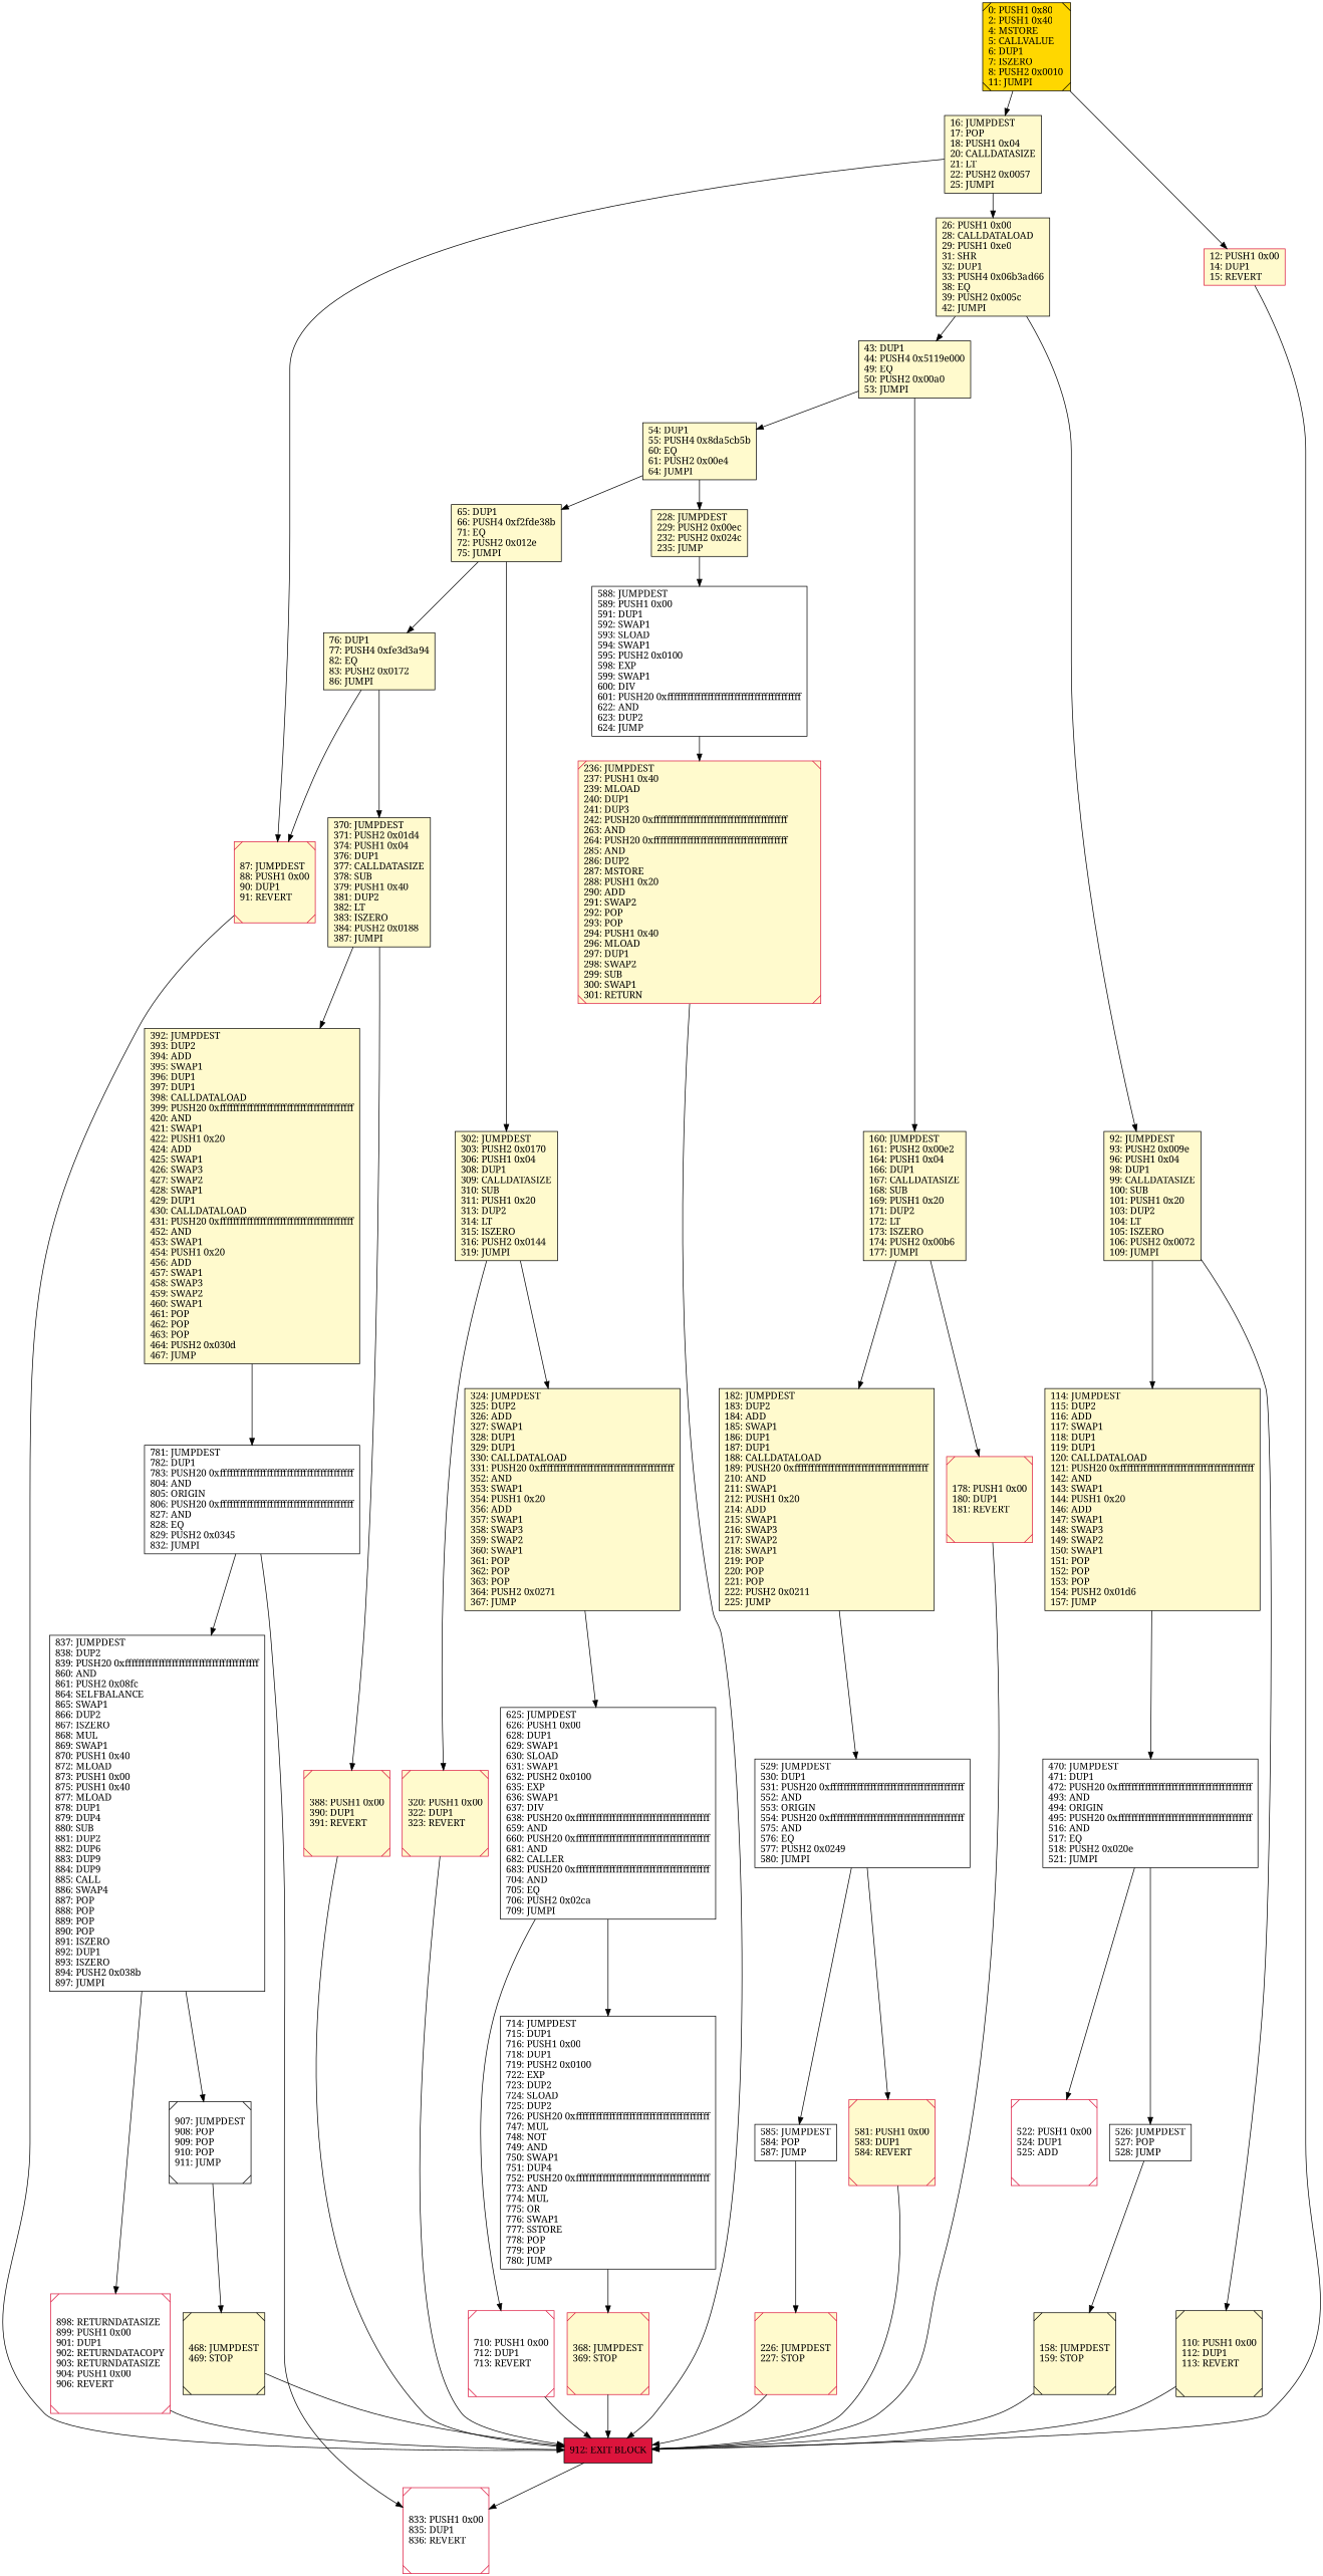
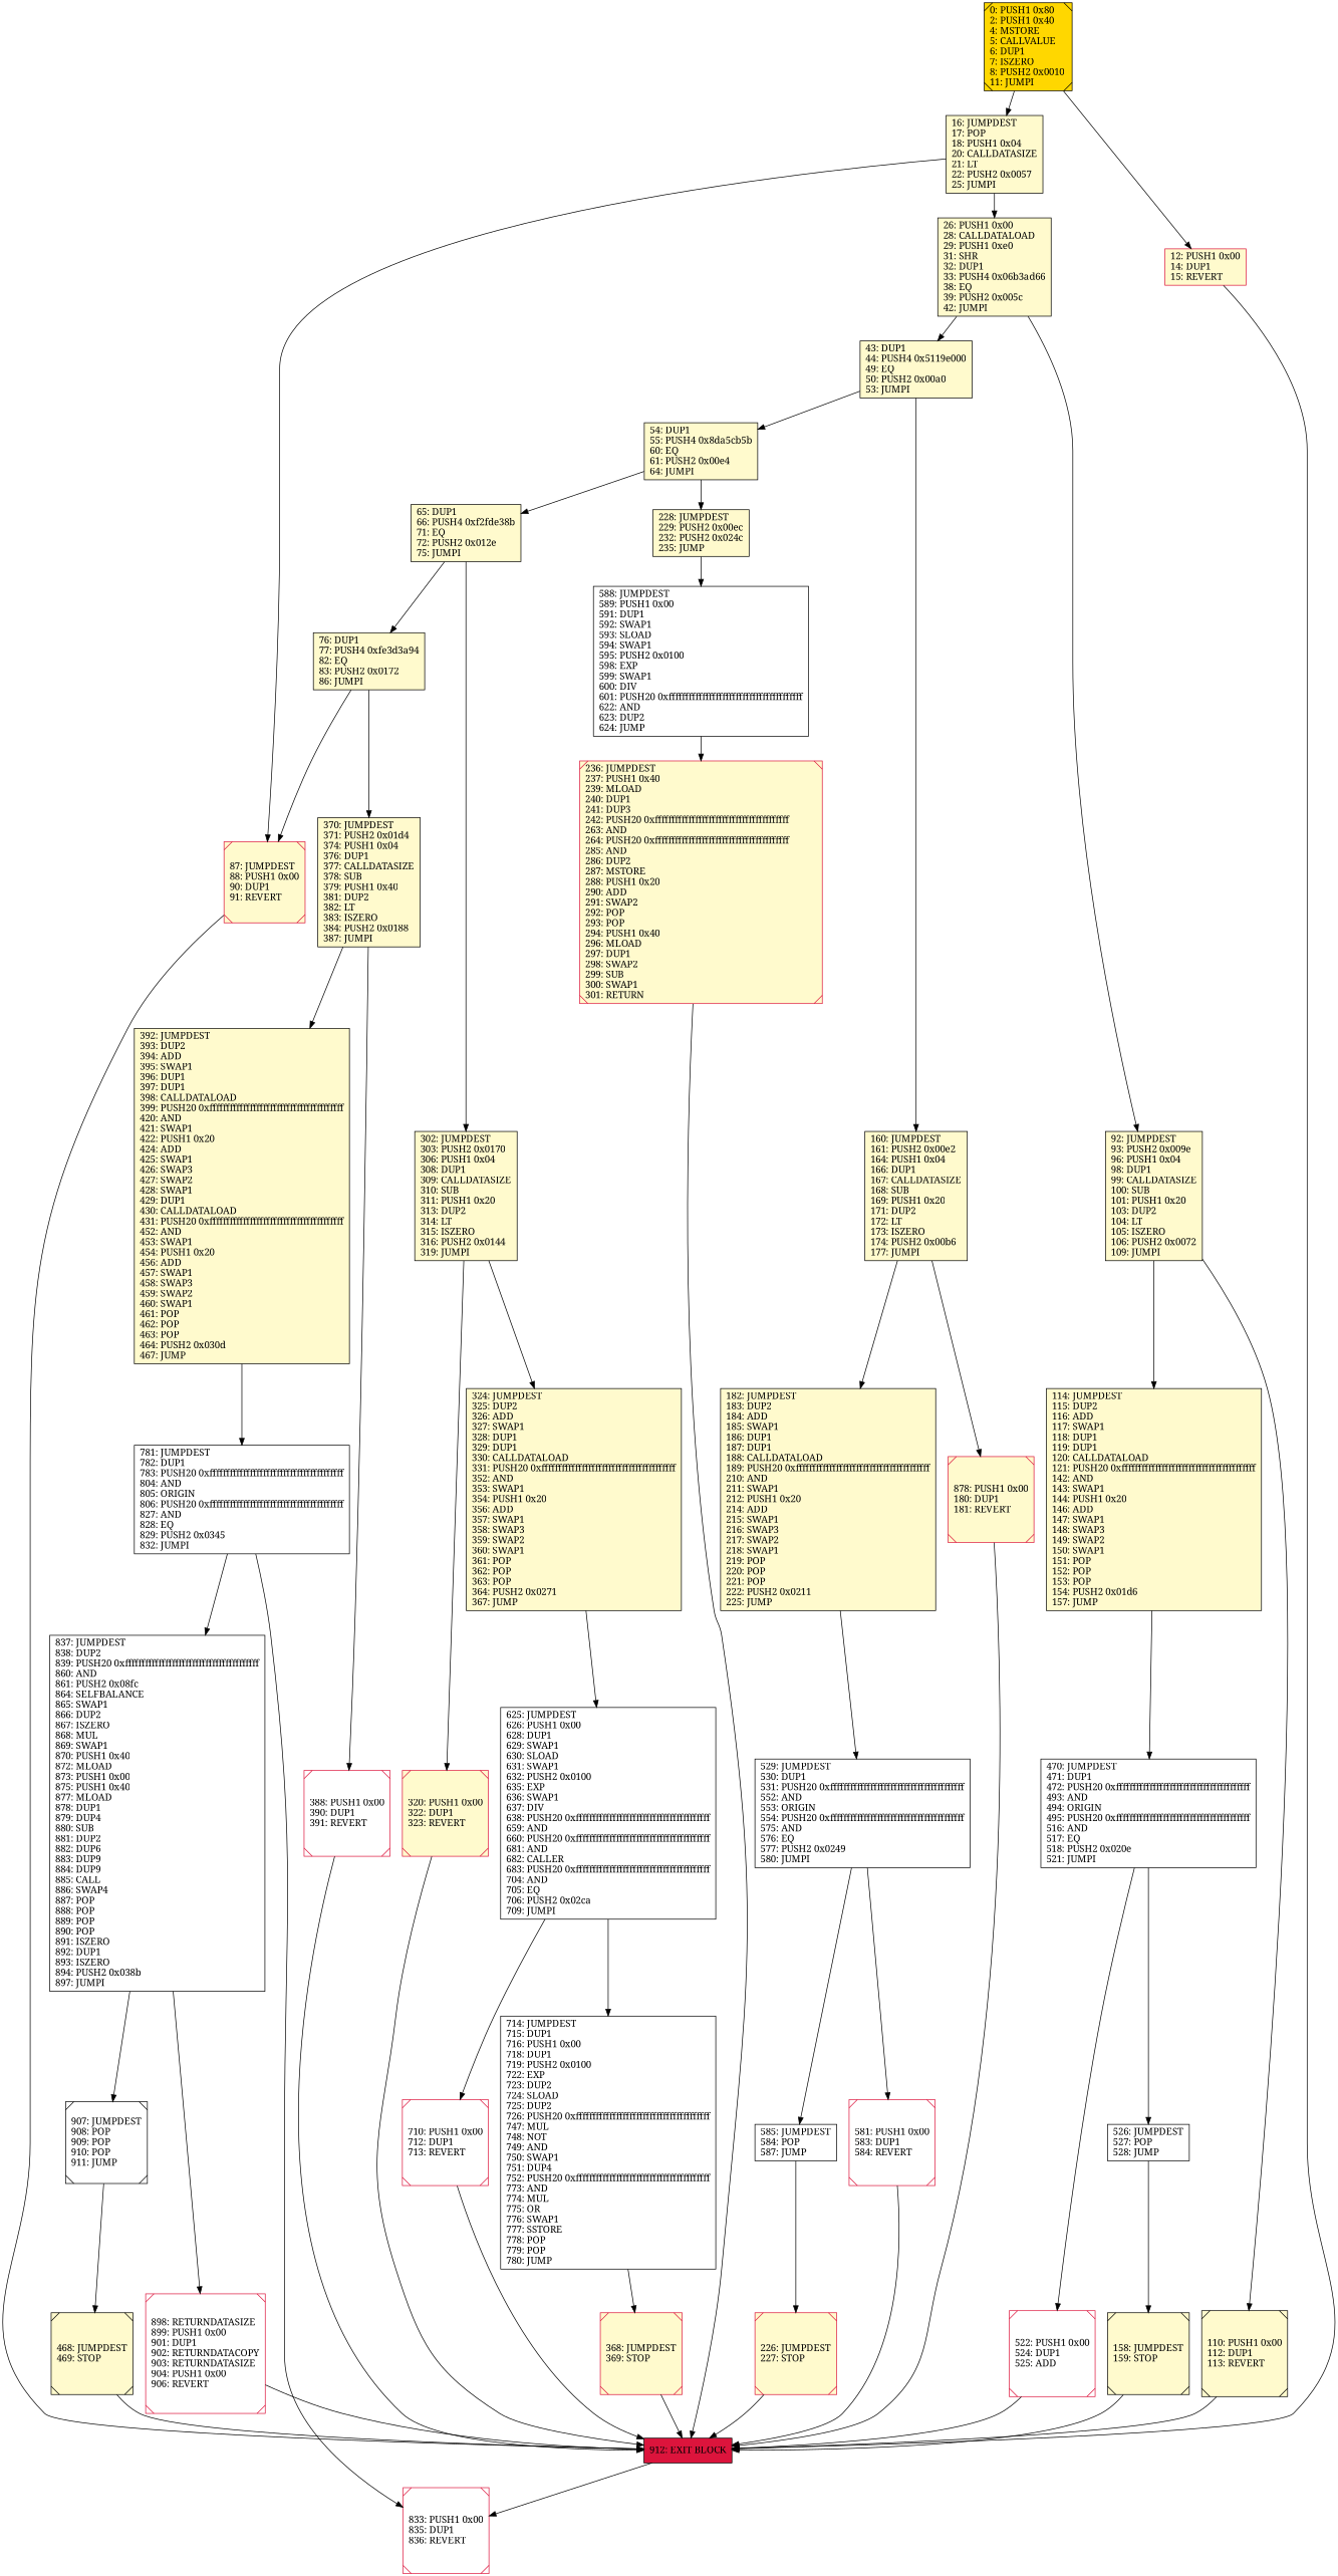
  digraph {
    fontname="Noto Serif"
    rankdir=UD
    node [color=black fillcolor=lemonchiffon fontcolor=black fontname="Noto Serif" shape=box style=filled]
    edge [fontname="Noto Serif"]
    n1 [label="468: JUMPDEST\l469: STOP\l" shape=Msquare]
    n2 [fillcolor=crimson label="912: EXIT BLOCK\l"]
    n3 [color=crimson fillcolor=white label="833: PUSH1 0x00\l835: DUP1\l836: REVERT\l" shape=Msquare]
    n4 [fillcolor=white label="529: JUMPDEST\l530: DUP1\l531: PUSH20 0xffffffffffffffffffffffffffffffffffffffff\l552: AND\l553: ORIGIN\l554: PUSH20 0xffffffffffffffffffffffffffffffffffffffff\l575: AND\l576: EQ\l577: PUSH2 0x0249\l580: JUMPI\l"]
-   n5 [color=crimson label="581: PUSH1 0x00\l583: DUP1\l584: REVERT\l" shape=Msquare]
+   n5 [color=crimson fillcolor=white label="581: PUSH1 0x00\l583: DUP1\l584: REVERT\l" shape=Msquare]
    n6 [fillcolor=white label="585: JUMPDEST\l584: POP\l587: JUMP\l"]
    n7 [color=crimson label="226: JUMPDEST\l227: STOP\l" shape=Msquare]
    n8 [label="158: JUMPDEST\l159: STOP\l" shape=Msquare]
    n9 [label="182: JUMPDEST\l183: DUP2\l184: ADD\l185: SWAP1\l186: DUP1\l187: DUP1\l188: CALLDATALOAD\l189: PUSH20 0xffffffffffffffffffffffffffffffffffffffff\l210: AND\l211: SWAP1\l212: PUSH1 0x20\l214: ADD\l215: SWAP1\l216: SWAP3\l217: SWAP2\l218: SWAP1\l219: POP\l220: POP\l221: POP\l222: PUSH2 0x0211\l225: JUMP\l"]
    n10 [label="110: PUSH1 0x00\l112: DUP1\l113: REVERT\l" shape=Msquare]
    n11 [label="114: JUMPDEST\l115: DUP2\l116: ADD\l117: SWAP1\l118: DUP1\l119: DUP1\l120: CALLDATALOAD\l121: PUSH20 0xffffffffffffffffffffffffffffffffffffffff\l142: AND\l143: SWAP1\l144: PUSH1 0x20\l146: ADD\l147: SWAP1\l148: SWAP3\l149: SWAP2\l150: SWAP1\l151: POP\l152: POP\l153: POP\l154: PUSH2 0x01d6\l157: JUMP\l"]
    n12 [fillcolor=white label="470: JUMPDEST\l471: DUP1\l472: PUSH20 0xffffffffffffffffffffffffffffffffffffffff\l493: AND\l494: ORIGIN\l495: PUSH20 0xffffffffffffffffffffffffffffffffffffffff\l516: AND\l517: EQ\l518: PUSH2 0x020e\l521: JUMPI\l"]
    n13 [fillcolor=white label="526: JUMPDEST\l527: POP\l528: JUMP\l"]
    n14 [color=crimson fillcolor=white label="522: PUSH1 0x00\l524: DUP1\l525: ADD\l" shape=Msquare]
    n15 [color=crimson label="87: JUMPDEST\l88: PUSH1 0x00\l90: DUP1\l91: REVERT\l" shape=Msquare]
    n16 [label="92: JUMPDEST\l93: PUSH2 0x009e\l96: PUSH1 0x04\l98: DUP1\l99: CALLDATASIZE\l100: SUB\l101: PUSH1 0x20\l103: DUP2\l104: LT\l105: ISZERO\l106: PUSH2 0x0072\l109: JUMPI\l"]
    n17 [label="370: JUMPDEST\l371: PUSH2 0x01d4\l374: PUSH1 0x04\l376: DUP1\l377: CALLDATASIZE\l378: SUB\l379: PUSH1 0x40\l381: DUP2\l382: LT\l383: ISZERO\l384: PUSH2 0x0188\l387: JUMPI\l"]
-   n18 [color=crimson label="388: PUSH1 0x00\l390: DUP1\l391: REVERT\l" shape=Msquare]
+   n18 [color=crimson fillcolor=white label="388: PUSH1 0x00\l390: DUP1\l391: REVERT\l" shape=Msquare]
    n19 [label="392: JUMPDEST\l393: DUP2\l394: ADD\l395: SWAP1\l396: DUP1\l397: DUP1\l398: CALLDATALOAD\l399: PUSH20 0xffffffffffffffffffffffffffffffffffffffff\l420: AND\l421: SWAP1\l422: PUSH1 0x20\l424: ADD\l425: SWAP1\l426: SWAP3\l427: SWAP2\l428: SWAP1\l429: DUP1\l430: CALLDATALOAD\l431: PUSH20 0xffffffffffffffffffffffffffffffffffffffff\l452: AND\l453: SWAP1\l454: PUSH1 0x20\l456: ADD\l457: SWAP1\l458: SWAP3\l459: SWAP2\l460: SWAP1\l461: POP\l462: POP\l463: POP\l464: PUSH2 0x030d\l467: JUMP\l"]
    n20 [fillcolor=white label="781: JUMPDEST\l782: DUP1\l783: PUSH20 0xffffffffffffffffffffffffffffffffffffffff\l804: AND\l805: ORIGIN\l806: PUSH20 0xffffffffffffffffffffffffffffffffffffffff\l827: AND\l828: EQ\l829: PUSH2 0x0345\l832: JUMPI\l"]
-   n21 [color=crimson label="178: PUSH1 0x00\l180: DUP1\l181: REVERT\l" shape=Msquare]
+   n21 [color=crimson label="878: PUSH1 0x00\l180: DUP1\l181: REVERT\l" shape=Msquare]
    n22 [label="228: JUMPDEST\l229: PUSH2 0x00ec\l232: PUSH2 0x024c\l235: JUMP\l"]
    n23 [fillcolor=white label="588: JUMPDEST\l589: PUSH1 0x00\l591: DUP1\l592: SWAP1\l593: SLOAD\l594: SWAP1\l595: PUSH2 0x0100\l598: EXP\l599: SWAP1\l600: DIV\l601: PUSH20 0xffffffffffffffffffffffffffffffffffffffff\l622: AND\l623: DUP2\l624: JUMP\l"]
    n24 [color=crimson label="236: JUMPDEST\l237: PUSH1 0x40\l239: MLOAD\l240: DUP1\l241: DUP3\l242: PUSH20 0xffffffffffffffffffffffffffffffffffffffff\l263: AND\l264: PUSH20 0xffffffffffffffffffffffffffffffffffffffff\l285: AND\l286: DUP2\l287: MSTORE\l288: PUSH1 0x20\l290: ADD\l291: SWAP2\l292: POP\l293: POP\l294: PUSH1 0x40\l296: MLOAD\l297: DUP1\l298: SWAP2\l299: SUB\l300: SWAP1\l301: RETURN\l" shape=Msquare]
    n25 [fillcolor=gold label="0: PUSH1 0x80\l2: PUSH1 0x40\l4: MSTORE\l5: CALLVALUE\l6: DUP1\l7: ISZERO\l8: PUSH2 0x0010\l11: JUMPI\l" shape=Msquare]
    n26 [label="16: JUMPDEST\l17: POP\l18: PUSH1 0x04\l20: CALLDATASIZE\l21: LT\l22: PUSH2 0x0057\l25: JUMPI\l"]
    n27 [color=crimson label="12: PUSH1 0x00\l14: DUP1\l15: REVERT\l"]
    n28 [label="26: PUSH1 0x00\l28: CALLDATALOAD\l29: PUSH1 0xe0\l31: SHR\l32: DUP1\l33: PUSH4 0x06b3ad66\l38: EQ\l39: PUSH2 0x005c\l42: JUMPI\l"]
    n29 [color=crimson fillcolor=white label="898: RETURNDATASIZE\l899: PUSH1 0x00\l901: DUP1\l902: RETURNDATACOPY\l903: RETURNDATASIZE\l904: PUSH1 0x00\l906: REVERT\l" shape=Msquare]
    n30 [label="302: JUMPDEST\l303: PUSH2 0x0170\l306: PUSH1 0x04\l308: DUP1\l309: CALLDATASIZE\l310: SUB\l311: PUSH1 0x20\l313: DUP2\l314: LT\l315: ISZERO\l316: PUSH2 0x0144\l319: JUMPI\l"]
    n31 [color=crimson label="320: PUSH1 0x00\l322: DUP1\l323: REVERT\l" shape=Msquare]
    n32 [label="324: JUMPDEST\l325: DUP2\l326: ADD\l327: SWAP1\l328: DUP1\l329: DUP1\l330: CALLDATALOAD\l331: PUSH20 0xffffffffffffffffffffffffffffffffffffffff\l352: AND\l353: SWAP1\l354: PUSH1 0x20\l356: ADD\l357: SWAP1\l358: SWAP3\l359: SWAP2\l360: SWAP1\l361: POP\l362: POP\l363: POP\l364: PUSH2 0x0271\l367: JUMP\l"]
    n33 [fillcolor=white label="625: JUMPDEST\l626: PUSH1 0x00\l628: DUP1\l629: SWAP1\l630: SLOAD\l631: SWAP1\l632: PUSH2 0x0100\l635: EXP\l636: SWAP1\l637: DIV\l638: PUSH20 0xffffffffffffffffffffffffffffffffffffffff\l659: AND\l660: PUSH20 0xffffffffffffffffffffffffffffffffffffffff\l681: AND\l682: CALLER\l683: PUSH20 0xffffffffffffffffffffffffffffffffffffffff\l704: AND\l705: EQ\l706: PUSH2 0x02ca\l709: JUMPI\l"]
    n34 [color=crimson label="368: JUMPDEST\l369: STOP\l" shape=Msquare]
    n35 [fillcolor=white label="837: JUMPDEST\l838: DUP2\l839: PUSH20 0xffffffffffffffffffffffffffffffffffffffff\l860: AND\l861: PUSH2 0x08fc\l864: SELFBALANCE\l865: SWAP1\l866: DUP2\l867: ISZERO\l868: MUL\l869: SWAP1\l870: PUSH1 0x40\l872: MLOAD\l873: PUSH1 0x00\l875: PUSH1 0x40\l877: MLOAD\l878: DUP1\l879: DUP4\l880: SUB\l881: DUP2\l882: DUP6\l883: DUP9\l884: DUP9\l885: CALL\l886: SWAP4\l887: POP\l888: POP\l889: POP\l890: POP\l891: ISZERO\l892: DUP1\l893: ISZERO\l894: PUSH2 0x038b\l897: JUMPI\l"]
    n36 [fillcolor=white label="907: JUMPDEST\l908: POP\l909: POP\l910: POP\l911: JUMP\l" shape=Msquare]
    n37 [color=crimson fillcolor=white label="710: PUSH1 0x00\l712: DUP1\l713: REVERT\l" shape=Msquare]
    n38 [label="43: DUP1\l44: PUSH4 0x5119e000\l49: EQ\l50: PUSH2 0x00a0\l53: JUMPI\l"]
    n39 [label="65: DUP1\l66: PUSH4 0xf2fde38b\l71: EQ\l72: PUSH2 0x012e\l75: JUMPI\l"]
    n40 [label="76: DUP1\l77: PUSH4 0xfe3d3a94\l82: EQ\l83: PUSH2 0x0172\l86: JUMPI\l"]
    n41 [fillcolor=white label="714: JUMPDEST\l715: DUP1\l716: PUSH1 0x00\l718: DUP1\l719: PUSH2 0x0100\l722: EXP\l723: DUP2\l724: SLOAD\l725: DUP2\l726: PUSH20 0xffffffffffffffffffffffffffffffffffffffff\l747: MUL\l748: NOT\l749: AND\l750: SWAP1\l751: DUP4\l752: PUSH20 0xffffffffffffffffffffffffffffffffffffffff\l773: AND\l774: MUL\l775: OR\l776: SWAP1\l777: SSTORE\l778: POP\l779: POP\l780: JUMP\l"]
    n42 [label="54: DUP1\l55: PUSH4 0x8da5cb5b\l60: EQ\l61: PUSH2 0x00e4\l64: JUMPI\l"]
    n43 [label="160: JUMPDEST\l161: PUSH2 0x00e2\l164: PUSH1 0x04\l166: DUP1\l167: CALLDATASIZE\l168: SUB\l169: PUSH1 0x20\l171: DUP2\l172: LT\l173: ISZERO\l174: PUSH2 0x00b6\l177: JUMPI\l"]
    n1 -> n2
    n2 -> n3
    n4 -> n5
    n4 -> n6
    n5 -> n2
    n6 -> n7
    n7 -> n2
    n8 -> n2
    n9 -> n4
    n10 -> n2
    n11 -> n12
    n12 -> n13
    n12 -> n14
    n13 -> n8
+   n14 -> n2
    n15 -> n2
    n16 -> n10
    n16 -> n11
    n17 -> n18
    n17 -> n19
    n18 -> n2
    n19 -> n20
    n20 -> n3
    n20 -> n35
    n21 -> n2
    n22 -> n23
    n23 -> n24
    n24 -> n2
    n25 -> n26
    n25 -> n27
    n26 -> n15
    n26 -> n28
    n27 -> n2
    n28 -> n16
    n28 -> n38
    n29 -> n2
    n30 -> n31
    n30 -> n32
    n31 -> n2
    n32 -> n33
    n33 -> n37
    n33 -> n41
    n34 -> n2
    n35 -> n29
    n35 -> n36
    n36 -> n1
    n37 -> n2
    n38 -> n42
    n38 -> n43
    n39 -> n30
    n39 -> n40
    n40 -> n15
    n40 -> n17
    n41 -> n34
    n42 -> n22
    n42 -> n39
    n43 -> n9
    n43 -> n21
  }
